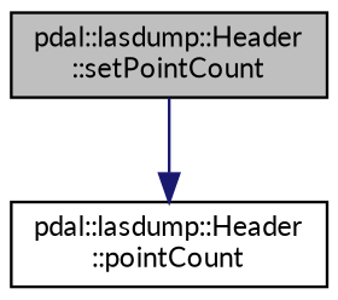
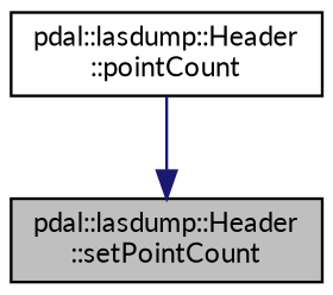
  digraph {
    rankdir=TB
    fontname=Lato
    node [color=black fontname=Lato fontsize=10 shape=record style=filled]
    n1 [fillcolor=grey75 fontcolor=black height=0.2 label="pdal::lasdump::Header\l::setPointCount" width=0.4]
    n2 [fillcolor=white height=0.2 label="pdal::lasdump::Header\l::pointCount" width=0.4]
-   n1 -> n2 [color=midnightblue fontname=Lato fontsize=10 labelfontname=Helvetica labelfontsize=10 style=solid]
+   n2 -> n1 [color=midnightblue fontname=Lato fontsize=10 labelfontname=Helvetica labelfontsize=10 style=solid]
  }
